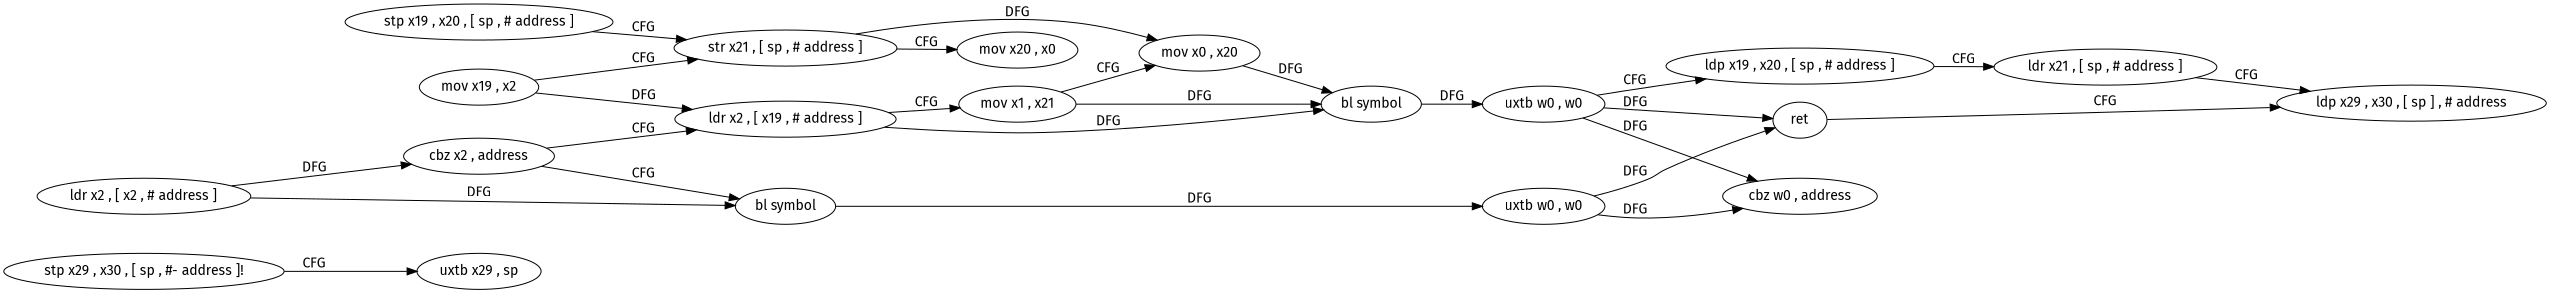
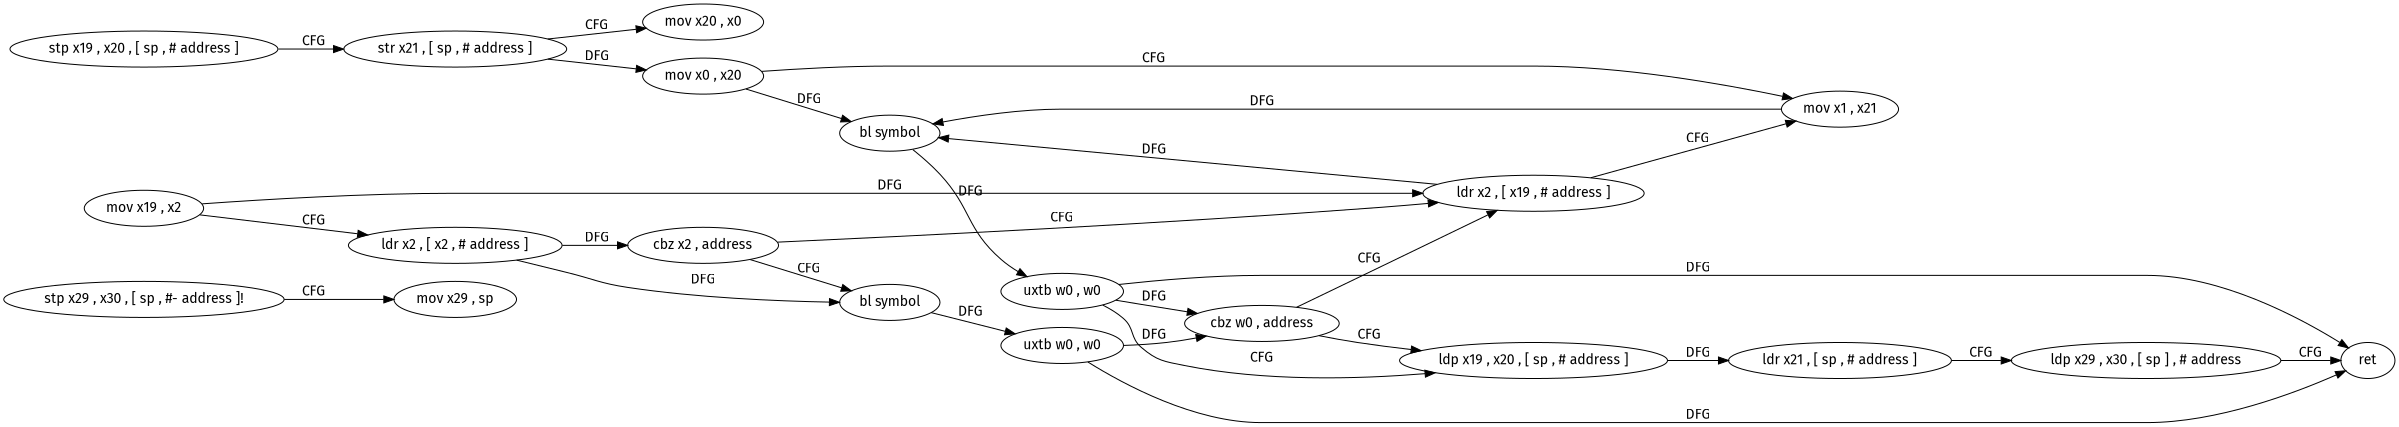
  digraph {
    fontname="Fira Sans"
    rankdir=LR
    node [fontname="Fira Sans"]
    edge [fontname="Fira Sans"]
    n1 [label="stp x29 , x30 , [ sp , #- address ]!"]
-   n2 [label="uxtb x29 , sp"]
+   n2 [label="mov x29 , sp"]
    n3 [label="stp x19 , x20 , [ sp , # address ]"]
    n4 [label="str x21 , [ sp , # address ]"]
    n5 [label="mov x20 , x0"]
    n6 [label="mov x0 , x20"]
    n7 [label="bl symbol"]
    n8 [label="mov x19 , x2"]
    n9 [label="ldr x2 , [ x2 , # address ]"]
    n10 [label="ldr x2 , [ x19 , # address ]"]
    n11 [label="mov x1 , x21"]
    n12 [label="cbz x2 , address"]
    n13 [label="bl symbol"]
    n14 [label="uxtb w0 , w0"]
    n15 [label="uxtb w0 , w0"]
    n16 [label="cbz w0 , address"]
    n17 [label=ret]
    n18 [label="ldp x19 , x20 , [ sp , # address ]"]
    n19 [label="ldr x21 , [ sp , # address ]"]
    n20 [label="ldp x29 , x30 , [ sp ] , # address"]
    n1 -> n2 [label=CFG]
    n3 -> n4 [label=CFG]
    n4 -> n5 [label=CFG]
    n4 -> n6 [label=DFG]
    n6 -> n7 [label=DFG]
    n7 -> n15 [label=DFG]
-   n8 -> n4 [label=CFG]
+   n8 -> n9 [label=CFG]
    n8 -> n10 [label=DFG]
    n9 -> n12 [label=DFG]
    n9 -> n13 [label=DFG]
    n10 -> n7 [label=DFG]
    n10 -> n11 [label=CFG]
-   n11 -> n6 [label=CFG]
+   n6 -> n11 [label=CFG]
    n11 -> n7 [label=DFG]
    n12 -> n10 [label=CFG]
    n12 -> n13 [label=CFG]
    n13 -> n14 [label=DFG]
    n14 -> n16 [label=DFG]
    n14 -> n17 [label=DFG]
    n15 -> n16 [label=DFG]
    n15 -> n17 [label=DFG]
    n15 -> n18 [label=CFG]
-   n18 -> n19 [label=CFG]
+   n16 -> n10 [label=CFG]
+   n16 -> n18 [label=CFG]
+   n18 -> n19 [label=DFG]
    n19 -> n20 [label=CFG]
-   n17 -> n20 [label=CFG]
+   n20 -> n17 [label=CFG]
  }
